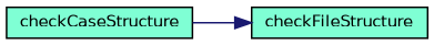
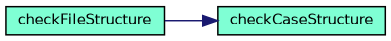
  digraph {
    rankdir=LR
    node [color=black fillcolor=aquamarine fontname=Helvetica fontsize=10 shape=record style=filled]
    n1 [fontcolor=black height=0.2 label=checkCaseStructure width=0.4]
    n2 [height=0.2 label=checkFileStructure width=0.4]
-   n1 -> n2 [color=midnightblue fontname=Helvetica fontsize=10 labelfontname=Helvetica labelfontsize=10 style=solid]
+   n2 -> n1 [color=midnightblue fontname=Helvetica fontsize=10 labelfontname=Helvetica labelfontsize=10 style=solid]
  }
